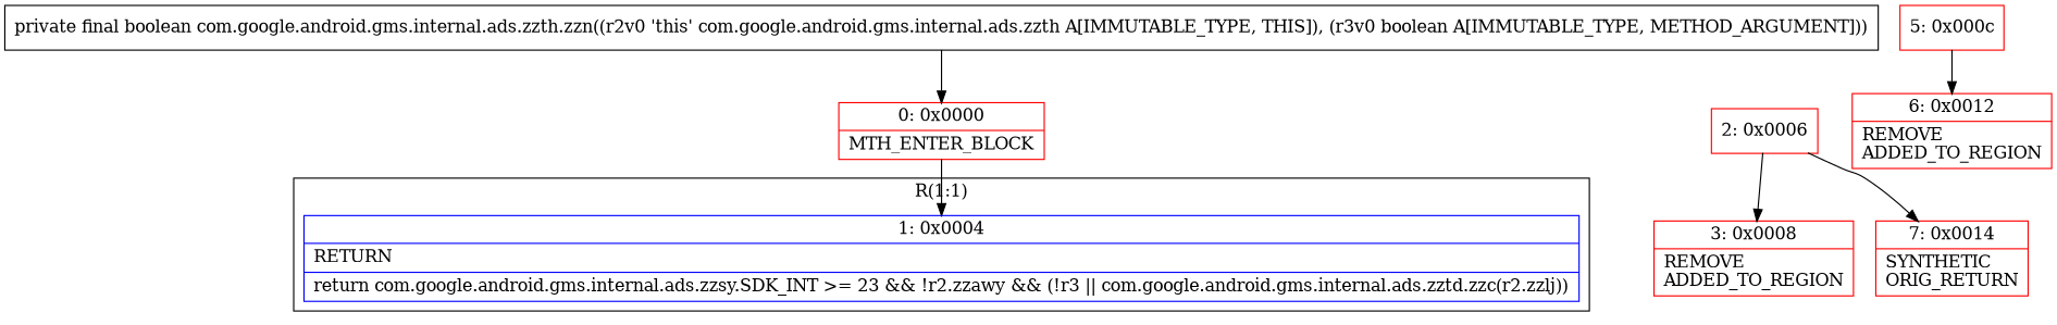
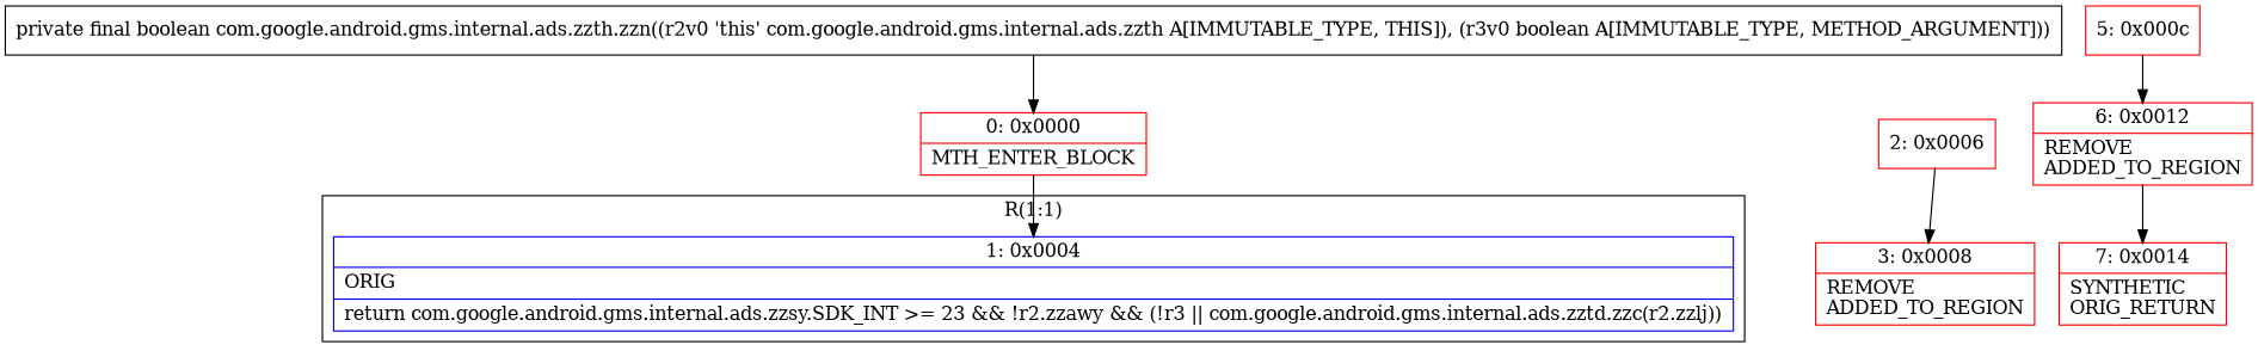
  digraph {
    node [color=red shape=record]
-   n1 [color=blue label="{1\:\ 0x0004|RETURN\l|return com.google.android.gms.internal.ads.zzsy.SDK_INT \>= 23 && !r2.zzawy && (!r3 \|\| com.google.android.gms.internal.ads.zztd.zzc(r2.zzlj))\l}"]
+   n1 [color=blue label="{1\:\ 0x0004|ORIG\l|return com.google.android.gms.internal.ads.zzsy.SDK_INT \>= 23 && !r2.zzawy && (!r3 \|\| com.google.android.gms.internal.ads.zztd.zzc(r2.zzlj))\l}"]
    n2 [label="{2\:\ 0x0006}"]
    n3 [label="{3\:\ 0x0008|REMOVE\lADDED_TO_REGION\l}"]
    n4 [label="{0\:\ 0x0000|MTH_ENTER_BLOCK\l}"]
    n5 [label="{5\:\ 0x000c}"]
    n6 [label="{6\:\ 0x0012|REMOVE\lADDED_TO_REGION\l}"]
    n7 [label="{7\:\ 0x0014|SYNTHETIC\lORIG_RETURN\l}"]
    n8 [label="{private final boolean com.google.android.gms.internal.ads.zzth.zzn((r2v0 'this' com.google.android.gms.internal.ads.zzth A[IMMUTABLE_TYPE, THIS]), (r3v0 boolean A[IMMUTABLE_TYPE, METHOD_ARGUMENT])) }" color=""]
    subgraph cluster_1 {
      label="R(1:1)"
      n1
    }
    n2 -> n3
    n4 -> n1
    n5 -> n6
-   n2 -> n7
+   n6 -> n7
    n8 -> n4
  }
